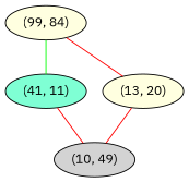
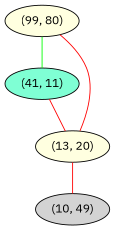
  graph {
    fontname="IBM Plex Sans"
    node [fillcolor=lightyellow fontname="IBM Plex Sans" style=filled]
    edge [color=red fontname="IBM Plex Sans" weight=1]
    "(41, 11)" [fillcolor=aquamarine]
    n2 [label="(13, 20)"]
-   "(99, 84)"
+   "(99, 84)" [label="(99, 80)"]
    "(10, 49)" [fillcolor=lightgrey]
-   "(41, 11)" -- "(10, 49)"
+   "(41, 11)" -- n2
    n2 -- "(10, 49)"
    "(99, 84)" -- "(41, 11)" [color=green weight=2]
    "(99, 84)" -- n2
  }
